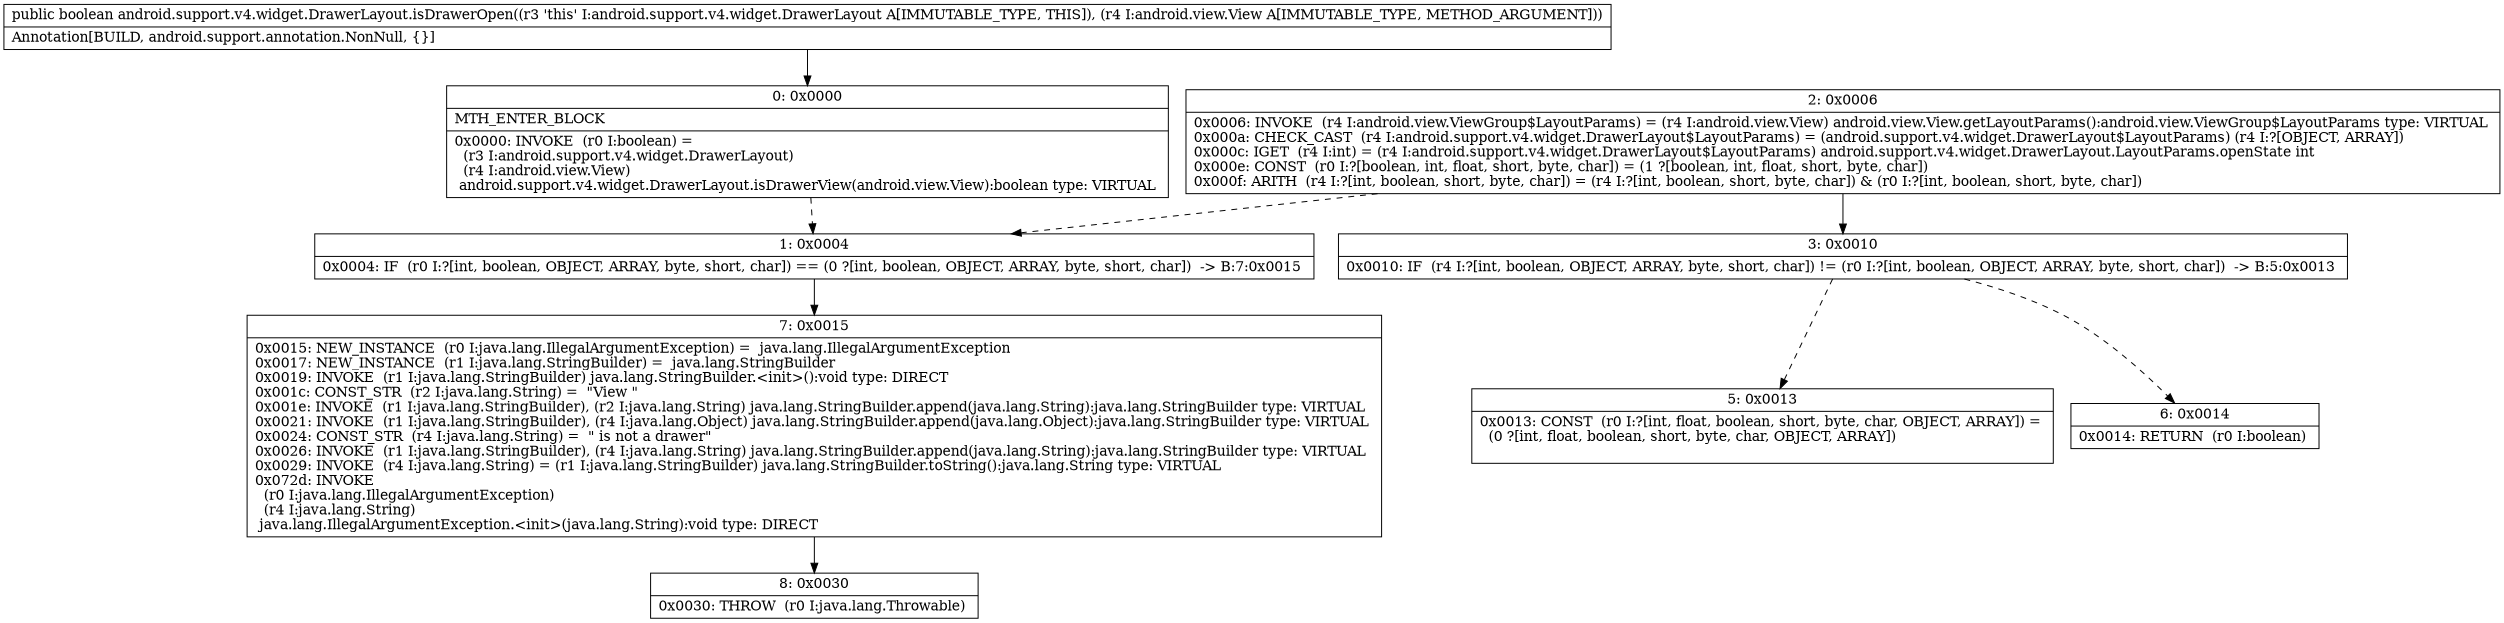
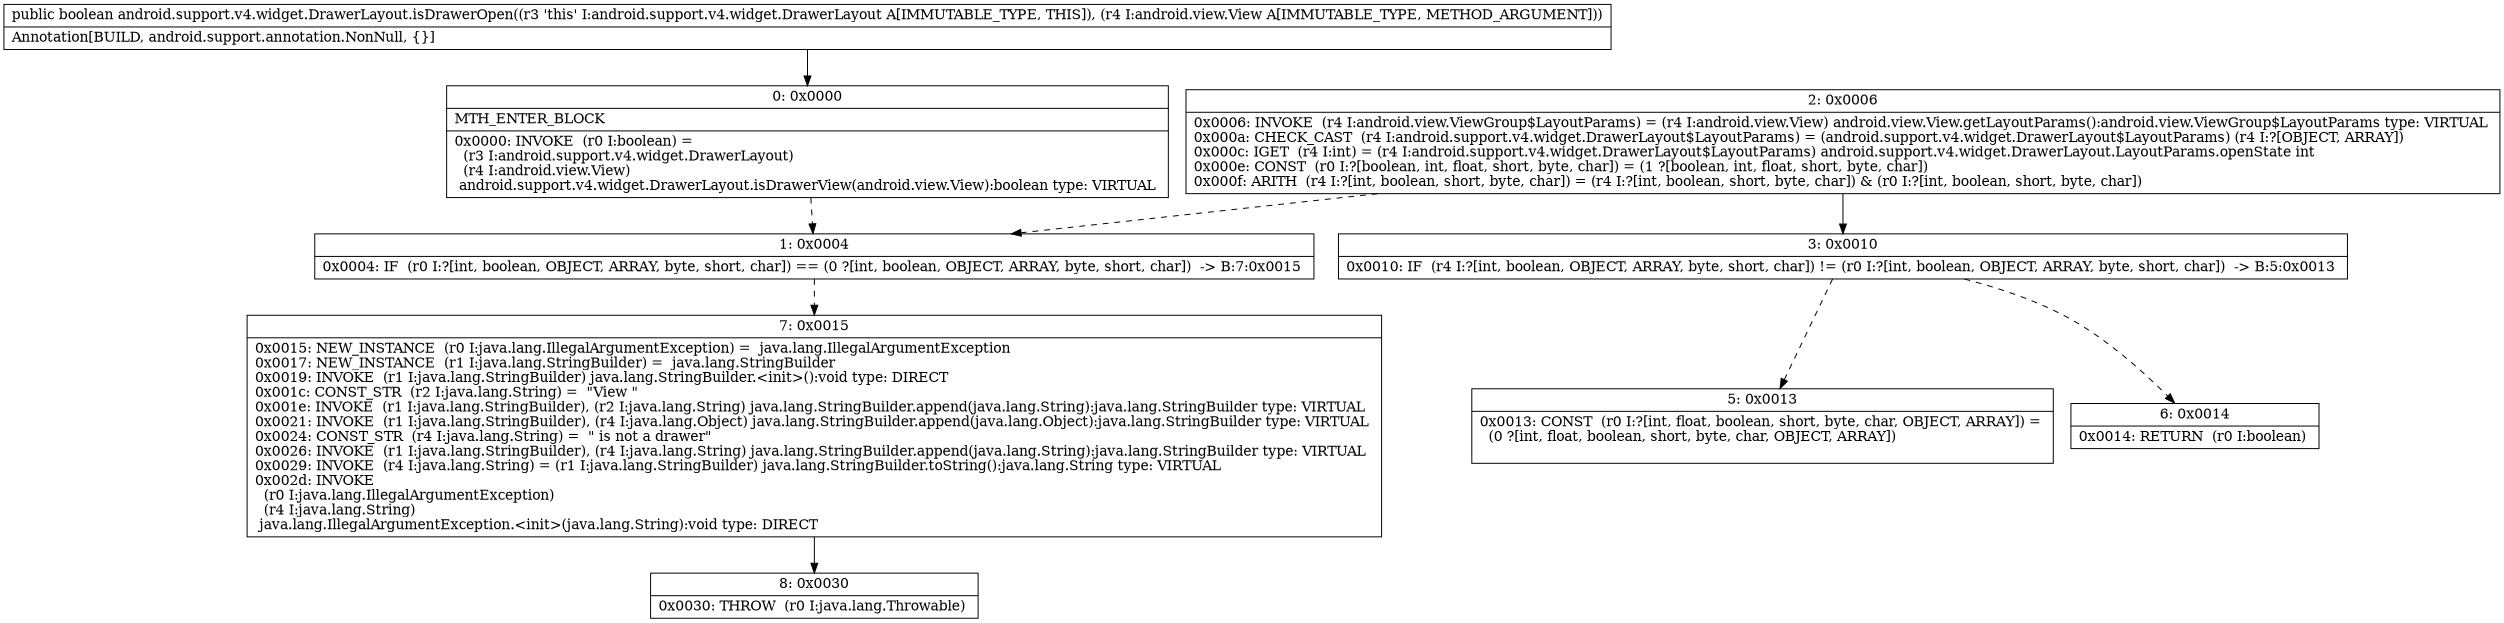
  digraph {
    node [shape=record]
    n1 [label="{0\:\ 0x0000|MTH_ENTER_BLOCK\l|0x0000: INVOKE  (r0 I:boolean) = \l  (r3 I:android.support.v4.widget.DrawerLayout)\l  (r4 I:android.view.View)\l android.support.v4.widget.DrawerLayout.isDrawerView(android.view.View):boolean type: VIRTUAL \l}"]
    n2 [label="{1\:\ 0x0004|0x0004: IF  (r0 I:?[int, boolean, OBJECT, ARRAY, byte, short, char]) == (0 ?[int, boolean, OBJECT, ARRAY, byte, short, char])  \-\> B:7:0x0015 \l}"]
-   n3 [label="{7\:\ 0x0015|0x0015: NEW_INSTANCE  (r0 I:java.lang.IllegalArgumentException) =  java.lang.IllegalArgumentException \l0x0017: NEW_INSTANCE  (r1 I:java.lang.StringBuilder) =  java.lang.StringBuilder \l0x0019: INVOKE  (r1 I:java.lang.StringBuilder) java.lang.StringBuilder.\<init\>():void type: DIRECT \l0x001c: CONST_STR  (r2 I:java.lang.String) =  \"View \" \l0x001e: INVOKE  (r1 I:java.lang.StringBuilder), (r2 I:java.lang.String) java.lang.StringBuilder.append(java.lang.String):java.lang.StringBuilder type: VIRTUAL \l0x0021: INVOKE  (r1 I:java.lang.StringBuilder), (r4 I:java.lang.Object) java.lang.StringBuilder.append(java.lang.Object):java.lang.StringBuilder type: VIRTUAL \l0x0024: CONST_STR  (r4 I:java.lang.String) =  \" is not a drawer\" \l0x0026: INVOKE  (r1 I:java.lang.StringBuilder), (r4 I:java.lang.String) java.lang.StringBuilder.append(java.lang.String):java.lang.StringBuilder type: VIRTUAL \l0x0029: INVOKE  (r4 I:java.lang.String) = (r1 I:java.lang.StringBuilder) java.lang.StringBuilder.toString():java.lang.String type: VIRTUAL \l0x072d: INVOKE  \l  (r0 I:java.lang.IllegalArgumentException)\l  (r4 I:java.lang.String)\l java.lang.IllegalArgumentException.\<init\>(java.lang.String):void type: DIRECT \l}"]
+   n3 [label="{7\:\ 0x0015|0x0015: NEW_INSTANCE  (r0 I:java.lang.IllegalArgumentException) =  java.lang.IllegalArgumentException \l0x0017: NEW_INSTANCE  (r1 I:java.lang.StringBuilder) =  java.lang.StringBuilder \l0x0019: INVOKE  (r1 I:java.lang.StringBuilder) java.lang.StringBuilder.\<init\>():void type: DIRECT \l0x001c: CONST_STR  (r2 I:java.lang.String) =  \"View \" \l0x001e: INVOKE  (r1 I:java.lang.StringBuilder), (r2 I:java.lang.String) java.lang.StringBuilder.append(java.lang.String):java.lang.StringBuilder type: VIRTUAL \l0x0021: INVOKE  (r1 I:java.lang.StringBuilder), (r4 I:java.lang.Object) java.lang.StringBuilder.append(java.lang.Object):java.lang.StringBuilder type: VIRTUAL \l0x0024: CONST_STR  (r4 I:java.lang.String) =  \" is not a drawer\" \l0x0026: INVOKE  (r1 I:java.lang.StringBuilder), (r4 I:java.lang.String) java.lang.StringBuilder.append(java.lang.String):java.lang.StringBuilder type: VIRTUAL \l0x0029: INVOKE  (r4 I:java.lang.String) = (r1 I:java.lang.StringBuilder) java.lang.StringBuilder.toString():java.lang.String type: VIRTUAL \l0x002d: INVOKE  \l  (r0 I:java.lang.IllegalArgumentException)\l  (r4 I:java.lang.String)\l java.lang.IllegalArgumentException.\<init\>(java.lang.String):void type: DIRECT \l}"]
    n4 [label="{2\:\ 0x0006|0x0006: INVOKE  (r4 I:android.view.ViewGroup$LayoutParams) = (r4 I:android.view.View) android.view.View.getLayoutParams():android.view.ViewGroup$LayoutParams type: VIRTUAL \l0x000a: CHECK_CAST  (r4 I:android.support.v4.widget.DrawerLayout$LayoutParams) = (android.support.v4.widget.DrawerLayout$LayoutParams) (r4 I:?[OBJECT, ARRAY]) \l0x000c: IGET  (r4 I:int) = (r4 I:android.support.v4.widget.DrawerLayout$LayoutParams) android.support.v4.widget.DrawerLayout.LayoutParams.openState int \l0x000e: CONST  (r0 I:?[boolean, int, float, short, byte, char]) = (1 ?[boolean, int, float, short, byte, char]) \l0x000f: ARITH  (r4 I:?[int, boolean, short, byte, char]) = (r4 I:?[int, boolean, short, byte, char]) & (r0 I:?[int, boolean, short, byte, char]) \l}"]
    n5 [label="{3\:\ 0x0010|0x0010: IF  (r4 I:?[int, boolean, OBJECT, ARRAY, byte, short, char]) != (r0 I:?[int, boolean, OBJECT, ARRAY, byte, short, char])  \-\> B:5:0x0013 \l}"]
    n6 [label="{8\:\ 0x0030|0x0030: THROW  (r0 I:java.lang.Throwable) \l}"]
    n7 [label="{5\:\ 0x0013|0x0013: CONST  (r0 I:?[int, float, boolean, short, byte, char, OBJECT, ARRAY]) = \l  (0 ?[int, float, boolean, short, byte, char, OBJECT, ARRAY])\l \l}"]
    n8 [label="{6\:\ 0x0014|0x0014: RETURN  (r0 I:boolean) \l}"]
    n9 [label="{public boolean android.support.v4.widget.DrawerLayout.isDrawerOpen((r3 'this' I:android.support.v4.widget.DrawerLayout A[IMMUTABLE_TYPE, THIS]), (r4 I:android.view.View A[IMMUTABLE_TYPE, METHOD_ARGUMENT]))  | Annotation[BUILD, android.support.annotation.NonNull, \{\}]\l}"]
    n1 -> n2 [style=dashed]
-   n2 -> n3
+   n2 -> n3 [style=dashed]
    n3 -> n6
    n4 -> n2 [style=dashed]
    n4 -> n5
    n5 -> n7 [style=dashed]
    n5 -> n8 [style=dashed]
    n9 -> n1
  }
